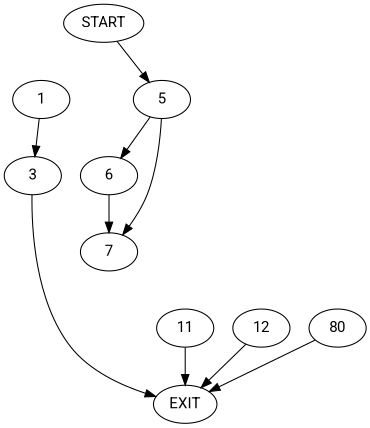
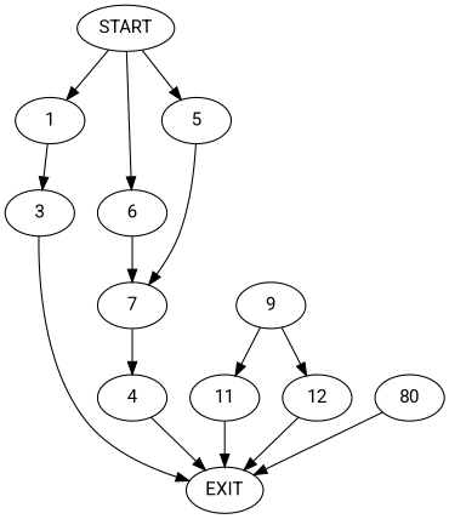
  digraph {
    fontname=Roboto
    node [fontname=Roboto]
    edge [fontname=Roboto]
    n1 [label=START]
    1
    5
    3
    6
    7
    n7 [label=EXIT]
+   4
+   9
    11
    12
    n12 [label=80]
+   n1 -> 1
    n1 -> 5
    1 -> 3
-   5 -> 6
+   n1 -> 6
    5 -> 7
    3 -> n7
    6 -> 7
+   7 -> 4
+   4 -> n7
+   9 -> 11
+   9 -> 12
    11 -> n7
    12 -> n7
    n12 -> n7
  }
